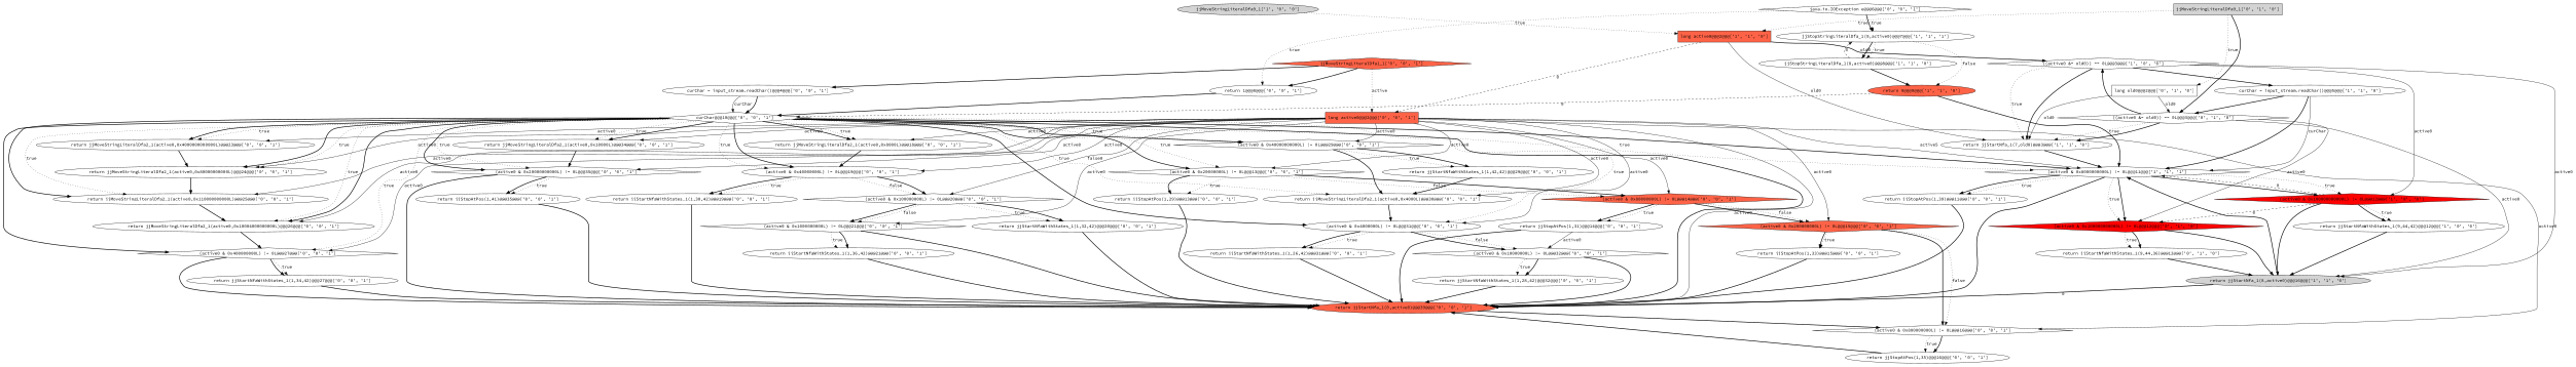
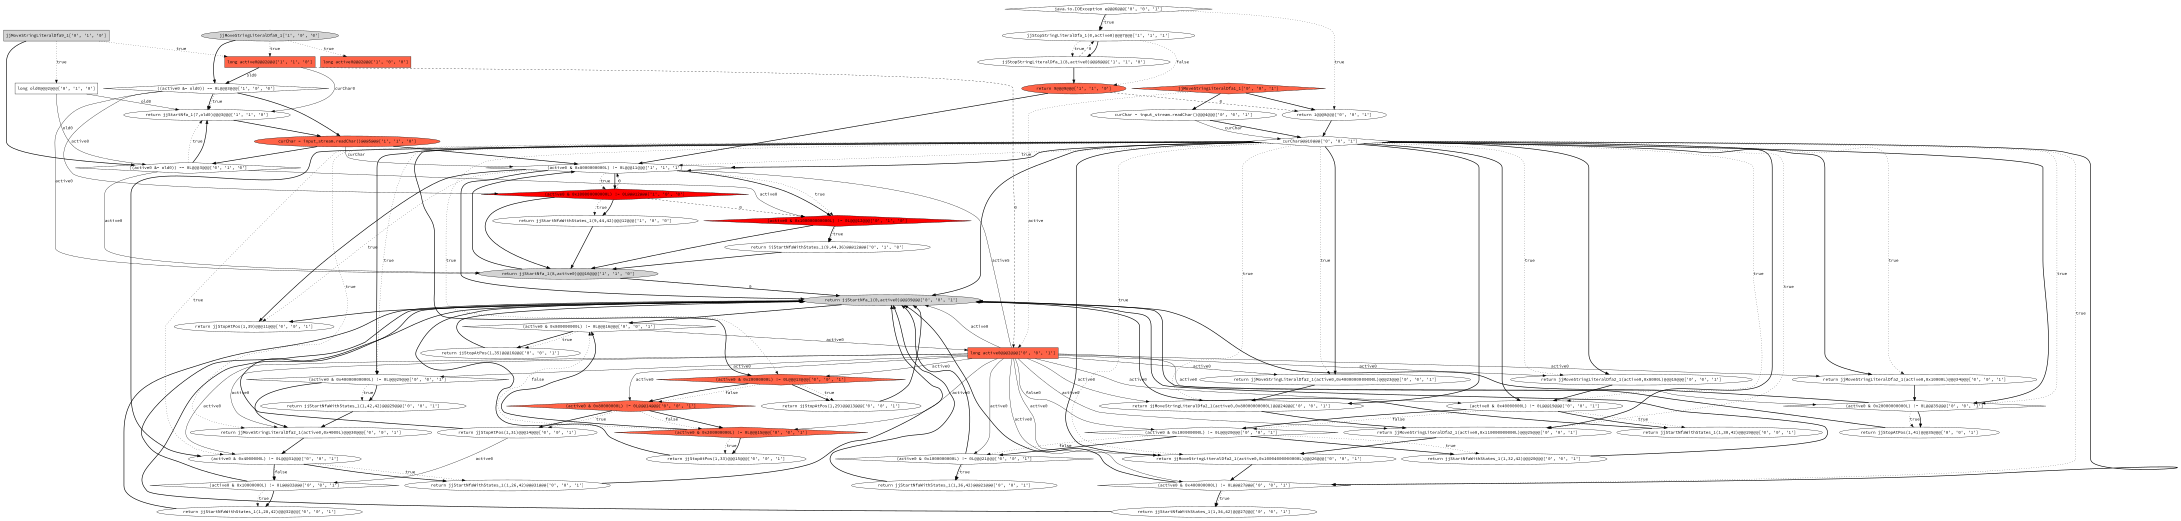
  digraph {
    fontname="Source Code Pro"
    node [fillcolor=white fontname="Source Code Pro" shape=ellipse style=filled]
    edge [fontname="Source Code Pro" style=bold]
    n1 [label="(active0 & 0x8000000000L) != 0L@@@11@@@['1', '1', '1']" shape=diamond]
    n2 [fillcolor=red label="(active0 & 0x100000000000L) != 0L@@@12@@@['1', '0', '0']" shape=diamond]
    n3 [fillcolor=red label="(active0 & 0x100000000000L) != 0L@@@12@@@['0', '1', '0']" shape=diamond]
    n4 [label="return jjStopAtPos(1,39)@@@11@@@['0', '0', '1']"]
-   n5 [fillcolor=tomato label="return jjStartNfa_1(0,active0)@@@39@@@['0', '0', '1']"]
+   n5 [fillcolor=lightgray label="return jjStartNfa_1(0,active0)@@@39@@@['0', '0', '1']"]
    n6 [fillcolor=lightgray label="return jjStartNfa_1(8,active0)@@@16@@@['1', '1', '0']"]
    n7 [label="return jjStartNfaWithStates_1(9,44,42)@@@12@@@['1', '0', '0']"]
    n8 [label="return jjStartNfaWithStates_1(9,44,36)@@@12@@@['0', '1', '0']"]
    n9 [label="(active0 & 0x800000000L) != 0L@@@16@@@['0', '0', '1']" shape=diamond]
    n10 [label="return jjStartNfaWithStates_1(1,42,42)@@@29@@@['0', '0', '1']"]
    n11 [label="return jjMoveStringLiteralDfa2_1(active0,0x4000L)@@@30@@@['0', '0', '1']"]
    n12 [label="(active0 & 0x4000000L) != 0L@@@31@@@['0', '0', '1']"]
    n13 [label="jjStopStringLiteralDfa_1(0,active0)@@@7@@@['1', '1', '1']"]
    n14 [fillcolor=tomato label="return 9@@@9@@@['1', '1', '0']"]
    n15 [label="jjStopStringLiteralDfa_1(8,active0)@@@8@@@['1', '1', '0']"]
    n16 [label="return 1@@@8@@@['0', '0', '1']"]
    n17 [label="curChar@@@10@@@['0', '0', '1']" shape=diamond]
    n18 [fillcolor=tomato label="long active0@@@2@@@['1', '1', '0']" shape=box]
    n19 [label="((active0 &= old0)) == 0L@@@3@@@['1', '0', '0']" shape=diamond]
    n20 [label="return jjStartNfa_1(7,old0)@@@3@@@['1', '1', '0']"]
    n21 [fillcolor=tomato label="long active0@@@2@@@['0', '0', '1']" shape=box]
-   n22 [label="curChar = input_stream.readChar()@@@5@@@['1', '1', '0']"]
+   n22 [fillcolor=tomato label="curChar = input_stream.readChar()@@@5@@@['1', '1', '0']"]
    n23 [label="(active0 & 0x1000000000L) != 0L@@@21@@@['0', '0', '1']" shape=diamond]
    n24 [label="return jjMoveStringLiteralDfa2_1(active0,0x8000L)@@@18@@@['0', '0', '1']"]
    n25 [label="(active0 & 0x40000000L) != 0L@@@19@@@['0', '0', '1']"]
    n26 [label="return jjMoveStringLiteralDfa2_1(active0,0x10004000000000L)@@@26@@@['0', '0', '1']"]
    n27 [label="(active0 & 0x400000000L) != 0L@@@27@@@['0', '0', '1']" shape=diamond]
    n28 [label="(active0 & 0x20000000000L) != 0L@@@35@@@['0', '0', '1']" shape=diamond]
    n29 [label="(active0 & 0x100000000L) != 0L@@@20@@@['0', '0', '1']" shape=diamond]
    n30 [label="(active0 & 0x40000000000L) != 0L@@@29@@@['0', '0', '1']" shape=diamond]
    n31 [label="return jjMoveStringLiteralDfa2_1(active0,0x4000000000000L)@@@23@@@['0', '0', '1']"]
    n32 [label="return jjMoveStringLiteralDfa2_1(active0,0x110000000000L)@@@25@@@['0', '0', '1']"]
    n33 [fillcolor=tomato label="(active0 & 0x80000000L) != 0L@@@14@@@['0', '0', '1']" shape=diamond]
-   n34 [label="(active0 & 0x20000000L) != 0L@@@13@@@['0', '0', '1']" shape=diamond]
+   n34 [fillcolor=tomato label="(active0 & 0x20000000L) != 0L@@@13@@@['0', '0', '1']" shape=diamond]
    n35 [label="return jjMoveStringLiteralDfa2_1(active0,0x10000L)@@@34@@@['0', '0', '1']"]
    n36 [label="return jjMoveStringLiteralDfa2_1(active0,0x80000000000L)@@@24@@@['0', '0', '1']"]
    n37 [fillcolor=tomato label="(active0 & 0x200000000L) != 0L@@@15@@@['0', '0', '1']" shape=diamond]
    n38 [label="return jjStartNfaWithStates_1(1,32,42)@@@20@@@['0', '0', '1']"]
    n39 [label="((active0 &= old0)) == 0L@@@3@@@['0', '1', '0']" shape=diamond]
    n40 [label="return jjStopAtPos(1,29)@@@13@@@['0', '0', '1']"]
    n41 [fillcolor=tomato label="jjMoveStringLiteralDfa1_1['0', '0', '1']" shape=diamond]
    n42 [label="curChar = input_stream.readChar()@@@4@@@['0', '0', '1']"]
    n43 [label="(active0 & 0x10000000L) != 0L@@@32@@@['0', '0', '1']" shape=diamond]
    n44 [label="return jjStartNfaWithStates_1(1,28,42)@@@32@@@['0', '0', '1']"]
    n45 [label="return jjStartNfaWithStates_1(1,36,42)@@@21@@@['0', '0', '1']"]
    n46 [label="return jjStartNfaWithStates_1(1,30,42)@@@19@@@['0', '0', '1']"]
    n47 [fillcolor=lightgray label="jjMoveStringLiteralDfa9_1['0', '1', '0']" shape=box]
    n48 [label="long old0@@@2@@@['0', '1', '0']" shape=box]
    n49 [label="return jjStopAtPos(1,33)@@@15@@@['0', '0', '1']"]
    n50 [label="return jjStartNfaWithStates_1(1,34,42)@@@27@@@['0', '0', '1']"]
+   n51 [fillcolor=tomato label="long active0@@@2@@@['1', '0', '0']" shape=box]
    n52 [label="return jjStopAtPos(1,41)@@@35@@@['0', '0', '1']"]
    n53 [label="return jjStopAtPos(1,35)@@@16@@@['0', '0', '1']"]
    n54 [label="return jjStopAtPos(1,31)@@@14@@@['0', '0', '1']"]
    n55 [label="return jjStartNfaWithStates_1(1,26,42)@@@31@@@['0', '0', '1']"]
    n56 [fillcolor=lightgray label="jjMoveStringLiteralDfa9_1['1', '0', '0']"]
    n57 [label="java.io.IOException e@@@6@@@['0', '0', '1']" shape=diamond]
    n1 -> n2 [label=true style=dotted]
    n1 -> n2
    n1 -> n3
    n1 -> n3 [label=true style=dotted]
    n1 -> n4
    n1 -> n4 [label=true style=dotted]
    n1 -> n5
    n2 -> n1 [label=0 style=dashed]
    n2 -> n3 [label=0 style=dashed]
    n2 -> n6
    n2 -> n7
    n2 -> n7 [label=true style=dotted]
    n3 -> n6
    n3 -> n8 [label=true style=dotted]
    n3 -> n8
-   n4 -> n5
+   n5 -> n4
    n5 -> n9
    n6 -> n1
    n6 -> n5 [label=0]
    n7 -> n6
    n8 -> n6
    n9 -> n53
    n9 -> n53 [label=true style=dotted]
    n10 -> n11
    n11 -> n12
    n12 -> n43 [label=false style=dotted]
    n12 -> n43
    n12 -> n55 [label=true style=dotted]
    n12 -> n55
    n13 -> n14 [label=false style=dotted]
    n13 -> n15
    n13 -> n15 [label=true style=dotted]
    n14 -> n1
-   n14 -> n17 [label=0 style=dashed]
+   n14 -> n16 [label=0 style=dashed]
    n15 -> n13 [label=0 style=dashed]
    n15 -> n14
    n16 -> n17
    n17 -> n1 [label=true style=dotted]
    n17 -> n1
    n17 -> n5
    n17 -> n11 [label=true style=dotted]
    n17 -> n12
    n17 -> n12 [label=true style=dotted]
    n17 -> n24
    n17 -> n24 [label=true style=dotted]
    n17 -> n25 [label=true style=dotted]
    n17 -> n25
    n17 -> n26 [label=true style=dotted]
    n17 -> n26
    n17 -> n27 [label=true style=dotted]
    n17 -> n27
    n17 -> n28 [label=true style=dotted]
    n17 -> n28
    n17 -> n30 [label=true style=dotted]
    n17 -> n30
    n17 -> n31 [label=true style=dotted]
    n17 -> n31
    n17 -> n32
    n17 -> n32 [label=true style=dotted]
    n17 -> n34
    n17 -> n34 [label=true style=dotted]
    n17 -> n35
    n17 -> n35 [label=true style=dotted]
    n17 -> n36
    n17 -> n36 [label=true style=dotted]
    n18 -> n19 [label=old0]
-   n18 -> n20 [label=old0 style=solid]
+   n18 -> n20 [label=curChar0 style=solid]
    n18 -> n21 [label=0 style=dashed]
    n19 -> n2 [label=active0 style=solid]
    n19 -> n6 [label=active0 style=solid]
    n19 -> n20 [label=true style=dotted]
    n19 -> n20
    n19 -> n22
-   n20 -> n1
+   n20 -> n22
    n21 -> n1 [label=active5 style=solid]
    n21 -> n5 [label=active0 style=solid]
-   n21 -> n9 [label=active0 style=solid]
+   n9 -> n21 [label=active0 style=solid]
    n21 -> n11 [label=active0 style=solid]
    n21 -> n12 [label=active0 style=solid]
    n21 -> n23 [label=active0 style=solid]
    n21 -> n24 [label=active0 style=solid]
    n21 -> n25 [label=active0 style=solid]
    n21 -> n26 [label=active0 style=solid]
    n21 -> n27 [label=active0 style=solid]
    n21 -> n28 [label=active0 style=solid]
    n21 -> n29 [label=false0 style=solid]
    n21 -> n30 [label=active0 style=solid]
    n21 -> n31 [label=active0 style=solid]
    n21 -> n32 [label=active0 style=solid]
    n21 -> n33 [label=active0 style=solid]
    n21 -> n34 [label=active0 style=solid]
    n21 -> n35 [label=active0 style=solid]
    n21 -> n36 [label=active0 style=solid]
    n21 -> n37 [label=active0 style=solid]
    n22 -> n1 [label=curChar style=solid]
    n22 -> n1
    n22 -> n39
    n23 -> n5
    n23 -> n45
    n23 -> n45 [label=true style=dotted]
    n24 -> n25
    n25 -> n29 [label=false style=dotted]
    n25 -> n29
    n25 -> n46 [label=true style=dotted]
    n25 -> n46
    n26 -> n27
    n27 -> n5
    n27 -> n50 [label=true style=dotted]
    n27 -> n50
    n28 -> n5
    n28 -> n52 [label=true style=dotted]
    n28 -> n52
    n29 -> n23
    n29 -> n23 [label=false style=dotted]
    n29 -> n38 [label=true style=dotted]
    n29 -> n38
    n30 -> n10 [label=true style=dotted]
    n30 -> n10
    n30 -> n11
    n31 -> n36
    n32 -> n26
    n33 -> n37
    n33 -> n37 [label=false style=dotted]
    n33 -> n54
    n33 -> n54 [label=true style=dotted]
    n34 -> n33 [label=false style=dotted]
    n34 -> n33
    n34 -> n40
    n34 -> n40 [label=true style=dotted]
    n35 -> n28
    n36 -> n32
    n37 -> n9
    n37 -> n9 [label=false style=dotted]
    n37 -> n49 [label=true style=dotted]
    n37 -> n49
    n38 -> n5
    n39 -> n3 [label=active0 style=solid]
    n39 -> n6 [label=active0 style=solid]
    n39 -> n20 [label=true style=dotted]
    n39 -> n20
    n40 -> n5
    n41 -> n16
    n41 -> n21 [label=active style=dotted]
    n41 -> n42
    n42 -> n17
    n42 -> n17 [label=curChar style=solid]
    n43 -> n5
    n43 -> n44
    n43 -> n44 [label=true style=dotted]
    n44 -> n5
    n45 -> n5
    n46 -> n5
    n47 -> n18 [label=true style=dotted]
    n47 -> n39
    n47 -> n48 [label=true style=dotted]
    n48 -> n20 [label=old0 style=solid]
    n48 -> n39 [label=old0 style=solid]
    n49 -> n5
    n50 -> n5
    n52 -> n5
    n53 -> n5
    n54 -> n5
    n54 -> n43 [label=active0 style=solid]
    n55 -> n5
    n56 -> n18 [label=true style=dotted]
-   n39 -> n19
+   n56 -> n19
+   n56 -> n51 [label=true style=dotted]
    n57 -> n13
    n57 -> n13 [label=true style=dotted]
    n57 -> n16 [label=true style=dotted]
  }
